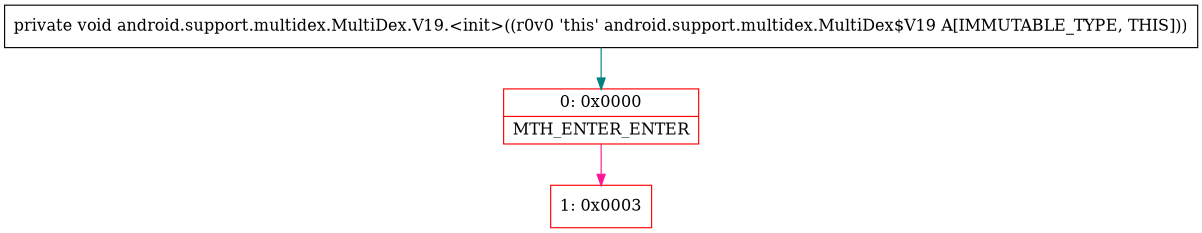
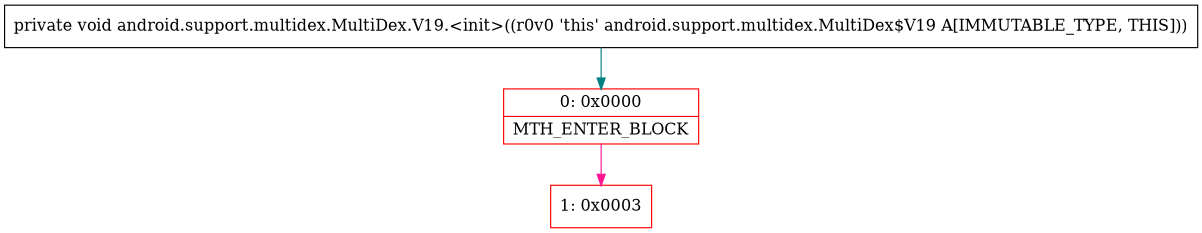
  digraph {
    node [color=red shape=record]
-   n1 [label="{0\:\ 0x0000|MTH_ENTER_ENTER\l}"]
+   n1 [label="{0\:\ 0x0000|MTH_ENTER_BLOCK\l}"]
    n2 [label="{1\:\ 0x0003}"]
    n3 [label="{private void android.support.multidex.MultiDex.V19.\<init\>((r0v0 'this' android.support.multidex.MultiDex$V19 A[IMMUTABLE_TYPE, THIS])) }" color=""]
    subgraph cluster_1 {
      label="R(0)"
    }
    n1 -> n2 [color=deeppink]
    n3 -> n1 [color=teal]
  }
